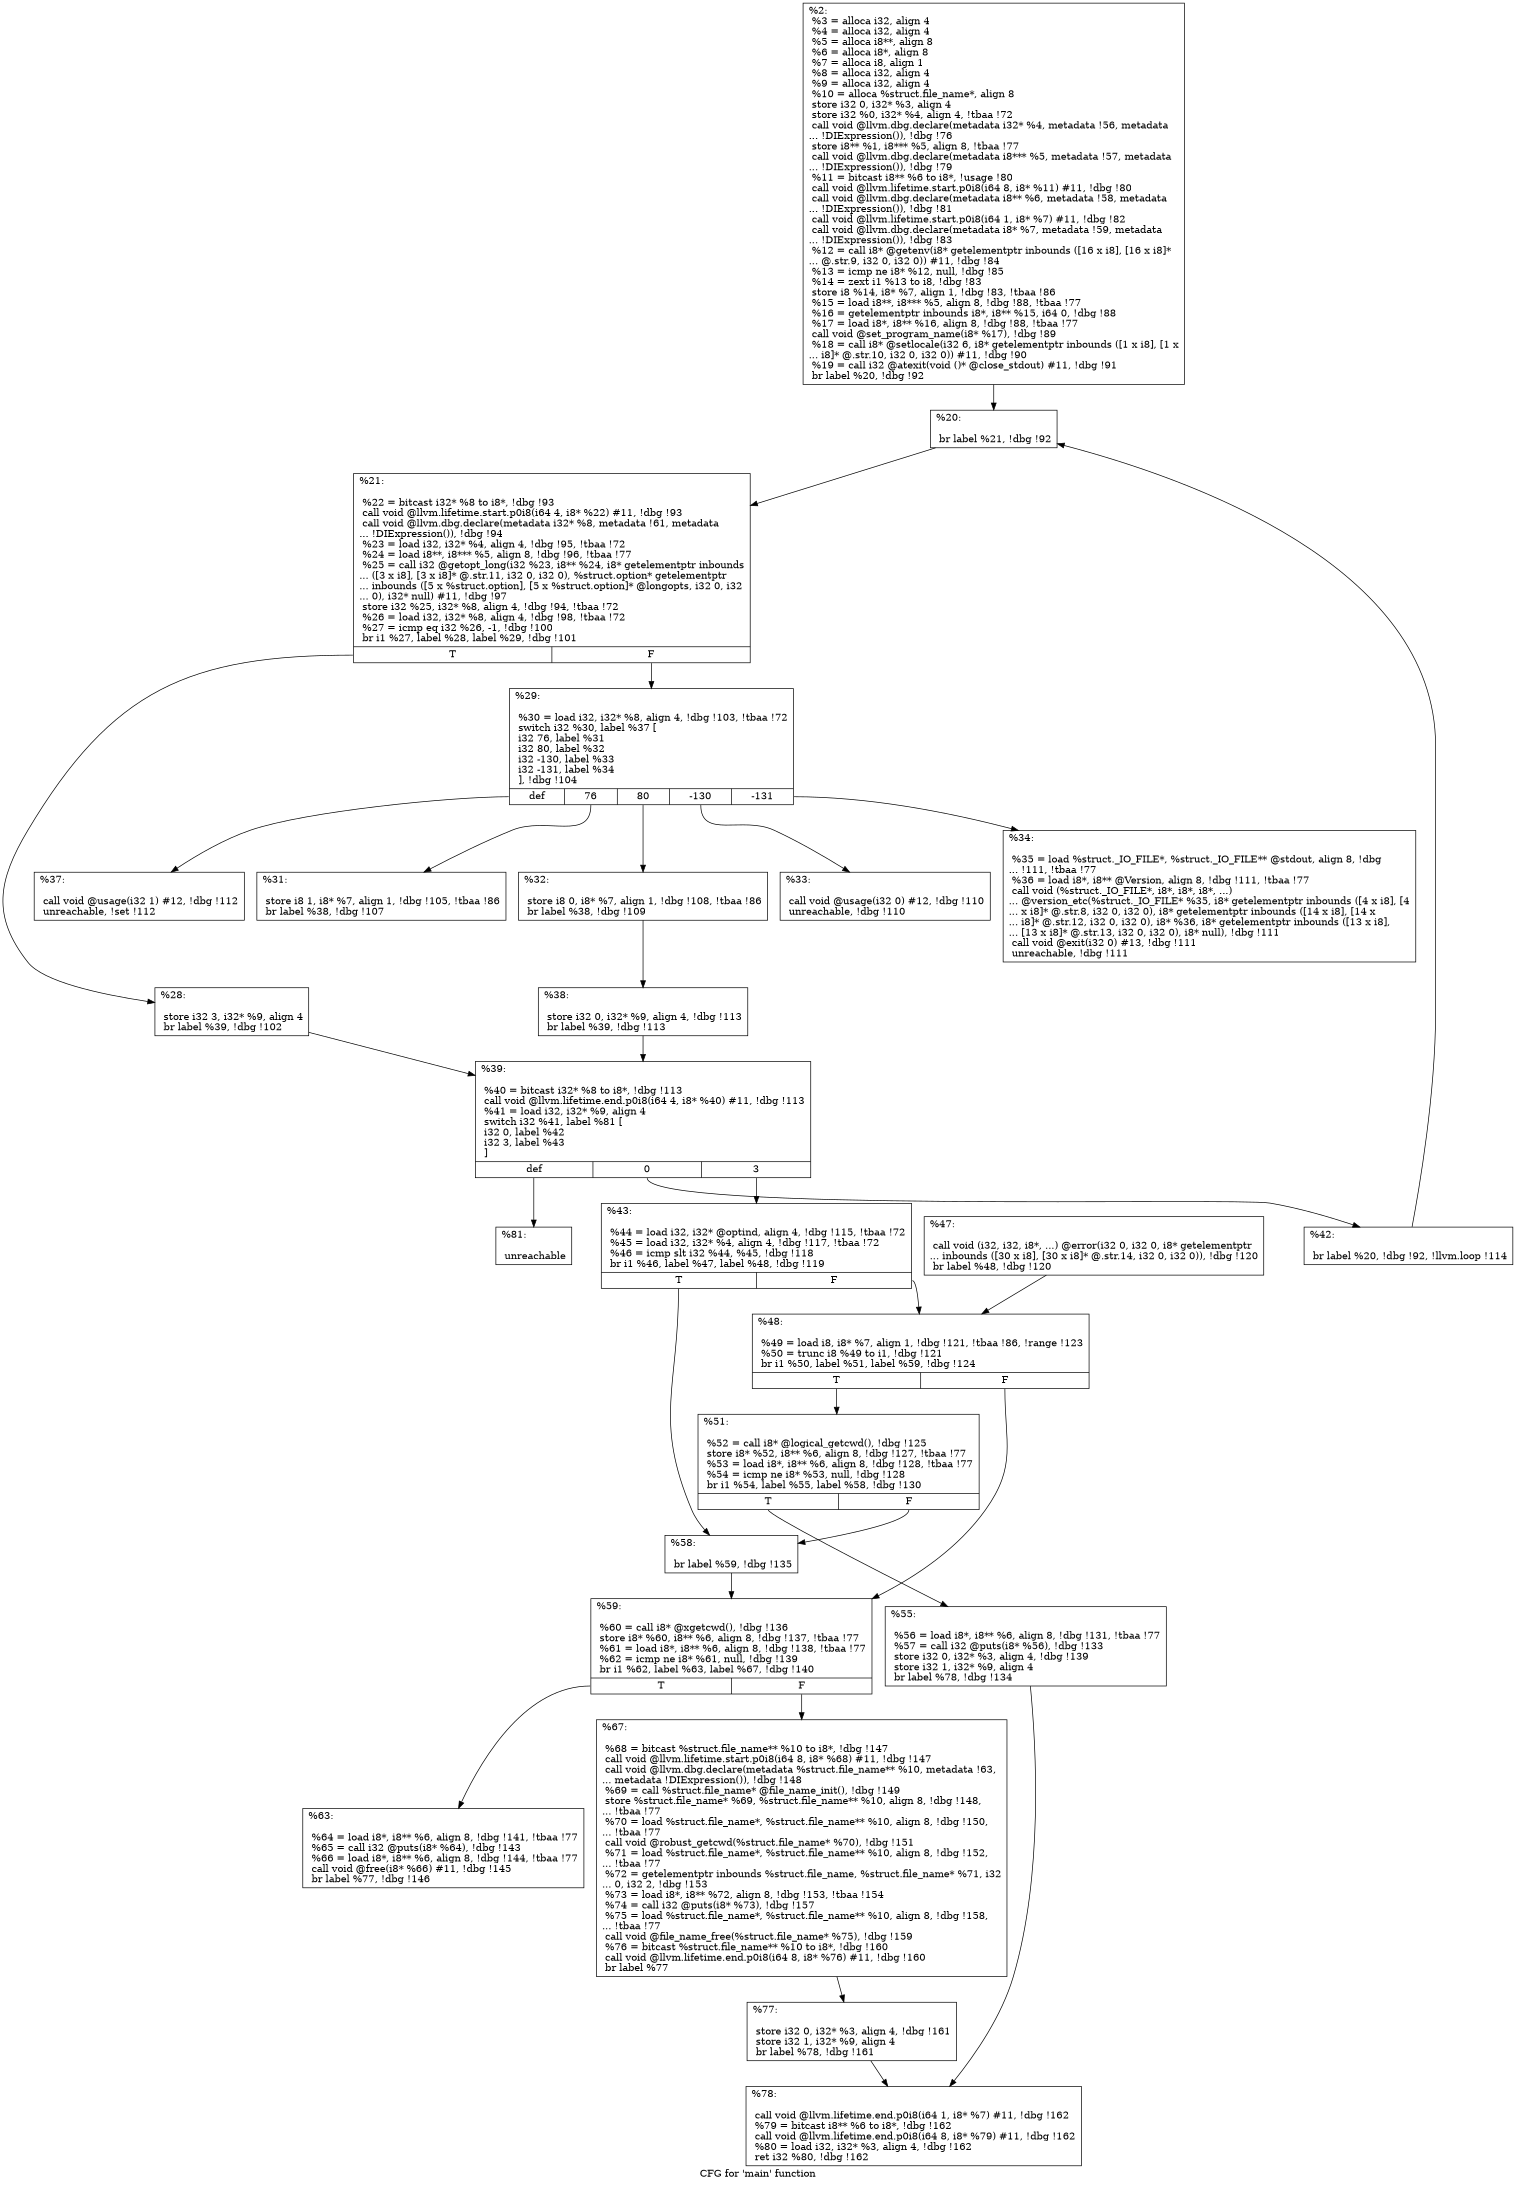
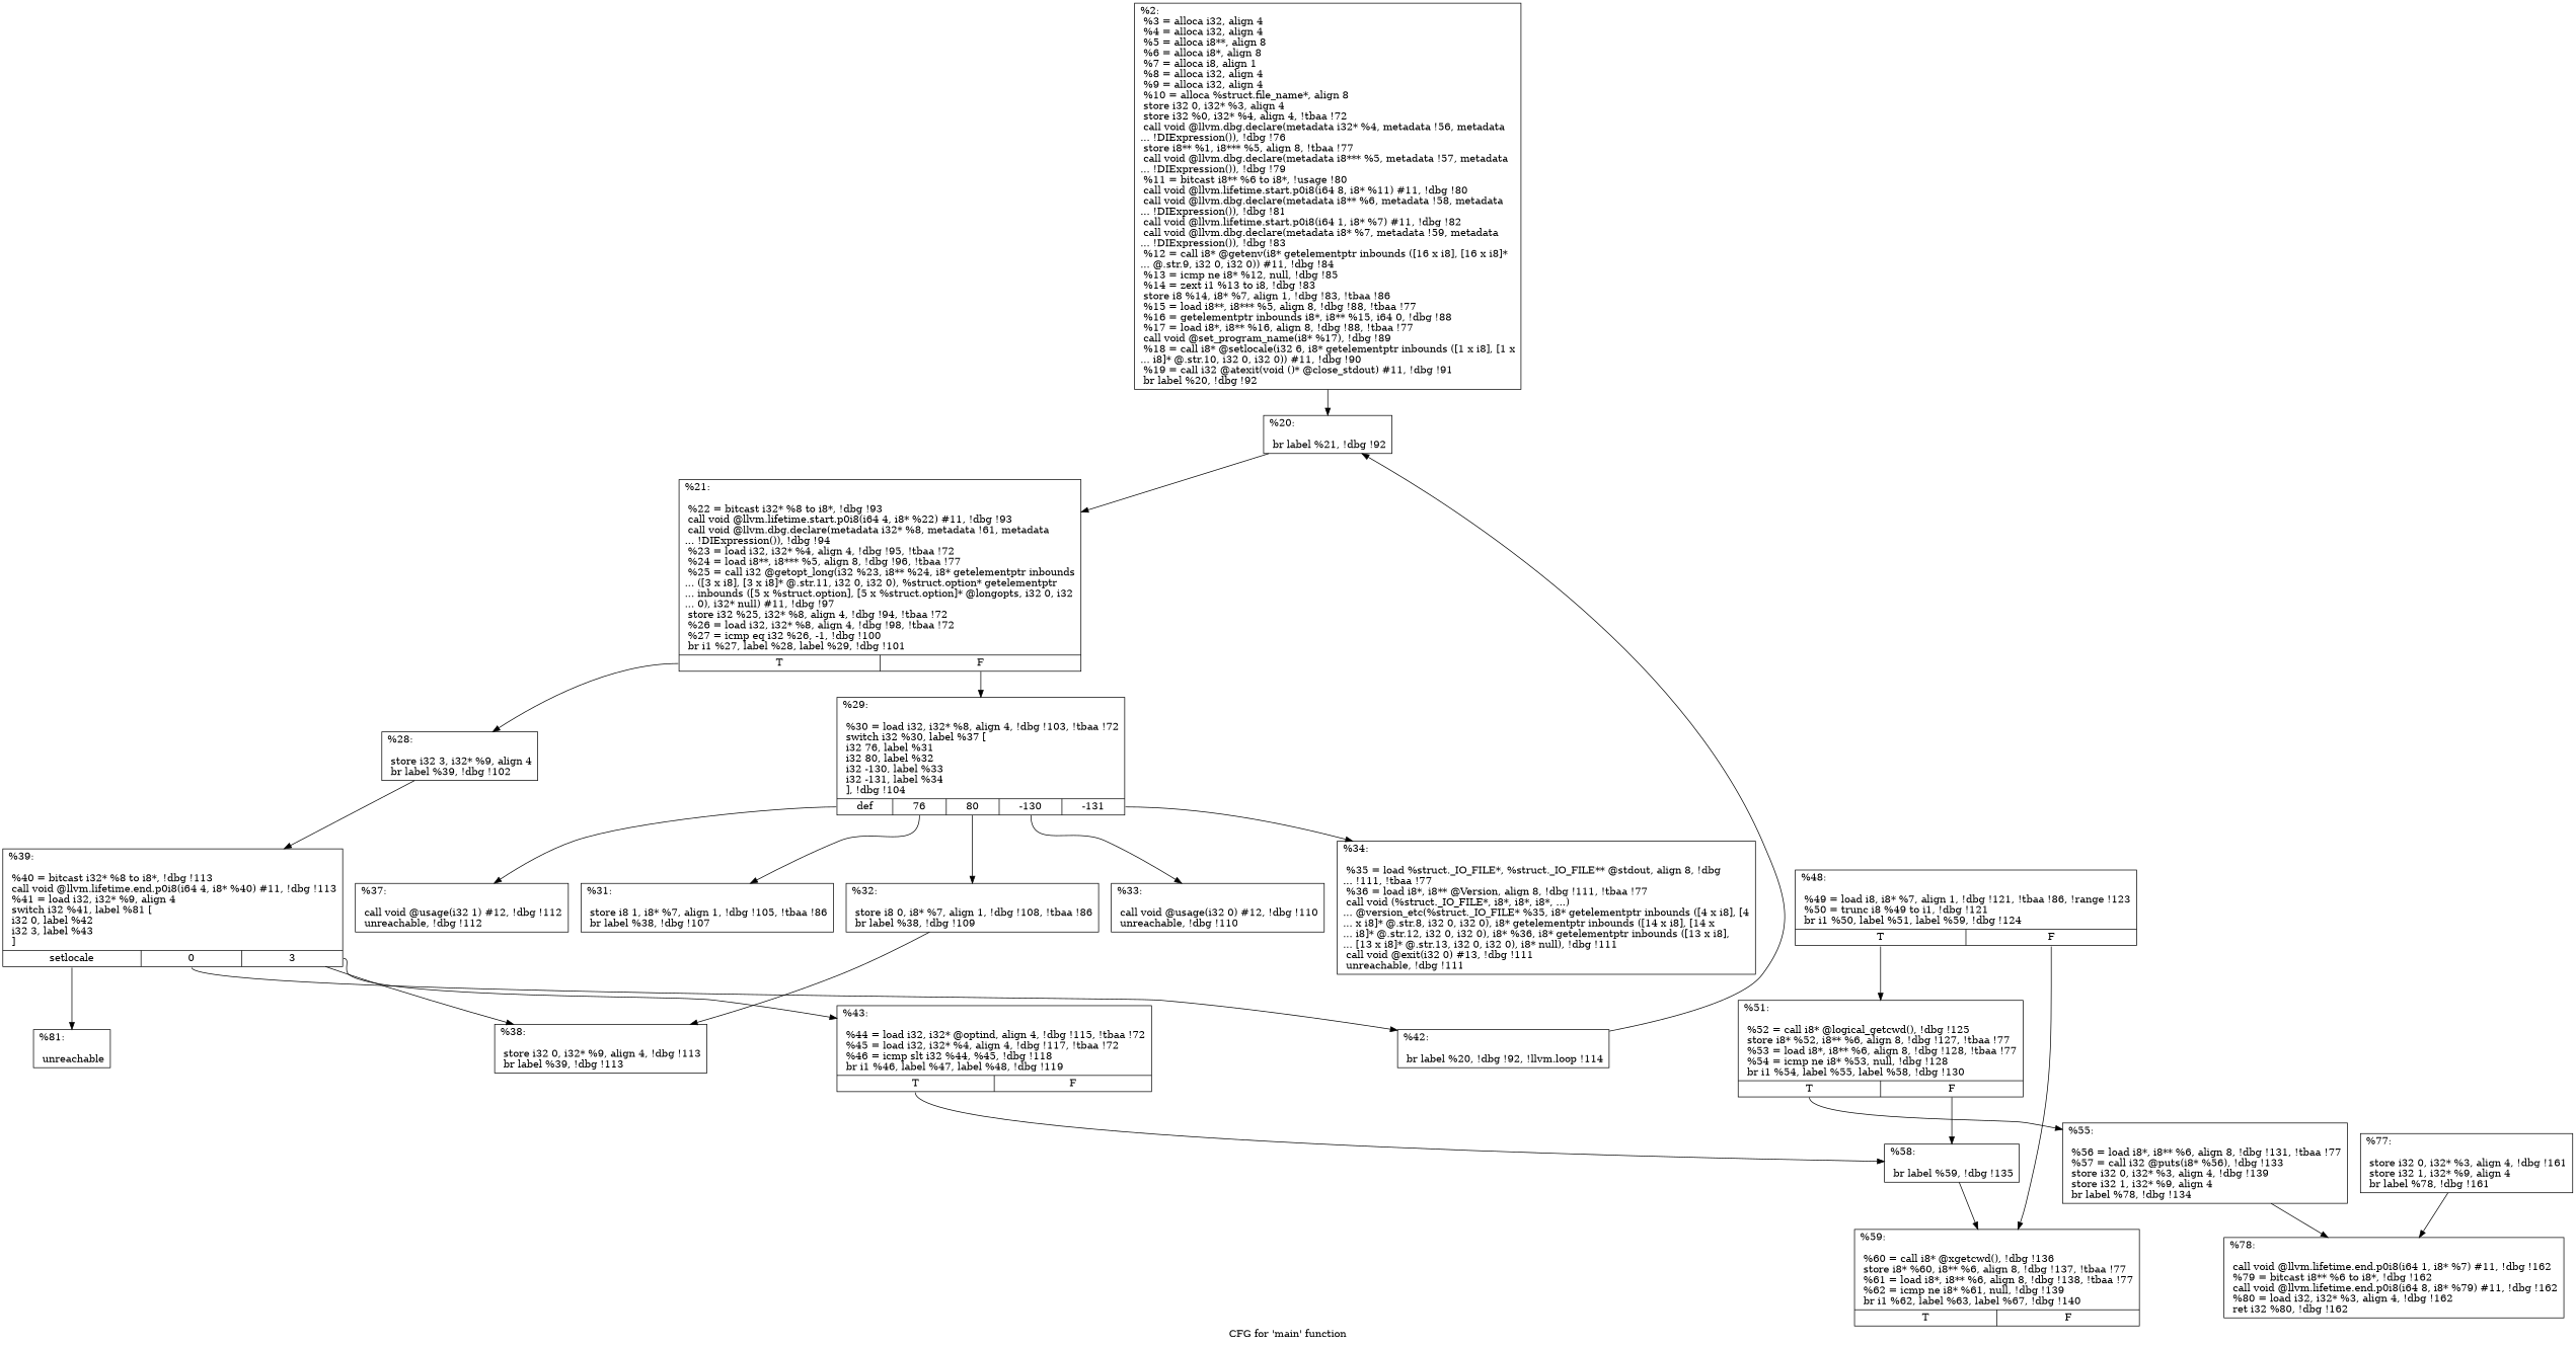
  digraph {
    label="CFG for 'main' function"
    node [shape=record]
    n1 [label="{%2:\l  %3 = alloca i32, align 4\l  %4 = alloca i32, align 4\l  %5 = alloca i8**, align 8\l  %6 = alloca i8*, align 8\l  %7 = alloca i8, align 1\l  %8 = alloca i32, align 4\l  %9 = alloca i32, align 4\l  %10 = alloca %struct.file_name*, align 8\l  store i32 0, i32* %3, align 4\l  store i32 %0, i32* %4, align 4, !tbaa !72\l  call void @llvm.dbg.declare(metadata i32* %4, metadata !56, metadata\l... !DIExpression()), !dbg !76\l  store i8** %1, i8*** %5, align 8, !tbaa !77\l  call void @llvm.dbg.declare(metadata i8*** %5, metadata !57, metadata\l... !DIExpression()), !dbg !79\l  %11 = bitcast i8** %6 to i8*, !usage !80\l  call void @llvm.lifetime.start.p0i8(i64 8, i8* %11) #11, !dbg !80\l  call void @llvm.dbg.declare(metadata i8** %6, metadata !58, metadata\l... !DIExpression()), !dbg !81\l  call void @llvm.lifetime.start.p0i8(i64 1, i8* %7) #11, !dbg !82\l  call void @llvm.dbg.declare(metadata i8* %7, metadata !59, metadata\l... !DIExpression()), !dbg !83\l  %12 = call i8* @getenv(i8* getelementptr inbounds ([16 x i8], [16 x i8]*\l... @.str.9, i32 0, i32 0)) #11, !dbg !84\l  %13 = icmp ne i8* %12, null, !dbg !85\l  %14 = zext i1 %13 to i8, !dbg !83\l  store i8 %14, i8* %7, align 1, !dbg !83, !tbaa !86\l  %15 = load i8**, i8*** %5, align 8, !dbg !88, !tbaa !77\l  %16 = getelementptr inbounds i8*, i8** %15, i64 0, !dbg !88\l  %17 = load i8*, i8** %16, align 8, !dbg !88, !tbaa !77\l  call void @set_program_name(i8* %17), !dbg !89\l  %18 = call i8* @setlocale(i32 6, i8* getelementptr inbounds ([1 x i8], [1 x\l... i8]* @.str.10, i32 0, i32 0)) #11, !dbg !90\l  %19 = call i32 @atexit(void ()* @close_stdout) #11, !dbg !91\l  br label %20, !dbg !92\l}"]
    n2 [label="{%20:\l\l  br label %21, !dbg !92\l}"]
    n3 [label="{%21:\l\l  %22 = bitcast i32* %8 to i8*, !dbg !93\l  call void @llvm.lifetime.start.p0i8(i64 4, i8* %22) #11, !dbg !93\l  call void @llvm.dbg.declare(metadata i32* %8, metadata !61, metadata\l... !DIExpression()), !dbg !94\l  %23 = load i32, i32* %4, align 4, !dbg !95, !tbaa !72\l  %24 = load i8**, i8*** %5, align 8, !dbg !96, !tbaa !77\l  %25 = call i32 @getopt_long(i32 %23, i8** %24, i8* getelementptr inbounds\l... ([3 x i8], [3 x i8]* @.str.11, i32 0, i32 0), %struct.option* getelementptr\l... inbounds ([5 x %struct.option], [5 x %struct.option]* @longopts, i32 0, i32\l... 0), i32* null) #11, !dbg !97\l  store i32 %25, i32* %8, align 4, !dbg !94, !tbaa !72\l  %26 = load i32, i32* %8, align 4, !dbg !98, !tbaa !72\l  %27 = icmp eq i32 %26, -1, !dbg !100\l  br i1 %27, label %28, label %29, !dbg !101\l|{<s0>T|<s1>F}}"]
    n4 [label="{%28:\l\l  store i32 3, i32* %9, align 4\l  br label %39, !dbg !102\l}"]
    n5 [label="{%29:\l\l  %30 = load i32, i32* %8, align 4, !dbg !103, !tbaa !72\l  switch i32 %30, label %37 [\l    i32 76, label %31\l    i32 80, label %32\l    i32 -130, label %33\l    i32 -131, label %34\l  ], !dbg !104\l|{<s0>def|<s1>76|<s2>80|<s3>-130|<s4>-131}}"]
-   n6 [label="{%39:\l\l  %40 = bitcast i32* %8 to i8*, !dbg !113\l  call void @llvm.lifetime.end.p0i8(i64 4, i8* %40) #11, !dbg !113\l  %41 = load i32, i32* %9, align 4\l  switch i32 %41, label %81 [\l    i32 0, label %42\l    i32 3, label %43\l  ]\l|{<s0>def|<s1>0|<s2>3}}"]
-   n7 [label="{%37:\l\l  call void @usage(i32 1) #12, !dbg !112\l  unreachable, !set !112\l}"]
+   n6 [label="{%39:\l\l  %40 = bitcast i32* %8 to i8*, !dbg !113\l  call void @llvm.lifetime.end.p0i8(i64 4, i8* %40) #11, !dbg !113\l  %41 = load i32, i32* %9, align 4\l  switch i32 %41, label %81 [\l    i32 0, label %42\l    i32 3, label %43\l  ]\l|{<s0>setlocale|<s1>0|<s2>3}}"]
+   n7 [label="{%37:\l\l  call void @usage(i32 1) #12, !dbg !112\l  unreachable, !dbg !112\l}"]
    n8 [label="{%31:\l\l  store i8 1, i8* %7, align 1, !dbg !105, !tbaa !86\l  br label %38, !dbg !107\l}"]
    n9 [label="{%32:\l\l  store i8 0, i8* %7, align 1, !dbg !108, !tbaa !86\l  br label %38, !dbg !109\l}"]
    n10 [label="{%33:\l\l  call void @usage(i32 0) #12, !dbg !110\l  unreachable, !dbg !110\l}"]
    n11 [label="{%34:\l\l  %35 = load %struct._IO_FILE*, %struct._IO_FILE** @stdout, align 8, !dbg\l... !111, !tbaa !77\l  %36 = load i8*, i8** @Version, align 8, !dbg !111, !tbaa !77\l  call void (%struct._IO_FILE*, i8*, i8*, i8*, ...)\l... @version_etc(%struct._IO_FILE* %35, i8* getelementptr inbounds ([4 x i8], [4\l... x i8]* @.str.8, i32 0, i32 0), i8* getelementptr inbounds ([14 x i8], [14 x\l... i8]* @.str.12, i32 0, i32 0), i8* %36, i8* getelementptr inbounds ([13 x i8],\l... [13 x i8]* @.str.13, i32 0, i32 0), i8* null), !dbg !111\l  call void @exit(i32 0) #13, !dbg !111\l  unreachable, !dbg !111\l}"]
    n12 [label="{%81:\l\l  unreachable\l}"]
    n13 [label="{%42:\l\l  br label %20, !dbg !92, !llvm.loop !114\l}"]
    n14 [label="{%43:\l\l  %44 = load i32, i32* @optind, align 4, !dbg !115, !tbaa !72\l  %45 = load i32, i32* %4, align 4, !dbg !117, !tbaa !72\l  %46 = icmp slt i32 %44, %45, !dbg !118\l  br i1 %46, label %47, label %48, !dbg !119\l|{<s0>T|<s1>F}}"]
    n15 [label="{%38:\l\l  store i32 0, i32* %9, align 4, !dbg !113\l  br label %39, !dbg !113\l}"]
    n16 [label="{%48:\l\l  %49 = load i8, i8* %7, align 1, !dbg !121, !tbaa !86, !range !123\l  %50 = trunc i8 %49 to i1, !dbg !121\l  br i1 %50, label %51, label %59, !dbg !124\l|{<s0>T|<s1>F}}"]
    n17 [label="{%58:\l\l  br label %59, !dbg !135\l}"]
-   n18 [label="{%47:\l\l  call void (i32, i32, i8*, ...) @error(i32 0, i32 0, i8* getelementptr\l... inbounds ([30 x i8], [30 x i8]* @.str.14, i32 0, i32 0)), !dbg !120\l  br label %48, !dbg !120\l}"]
    n19 [label="{%51:\l\l  %52 = call i8* @logical_getcwd(), !dbg !125\l  store i8* %52, i8** %6, align 8, !dbg !127, !tbaa !77\l  %53 = load i8*, i8** %6, align 8, !dbg !128, !tbaa !77\l  %54 = icmp ne i8* %53, null, !dbg !128\l  br i1 %54, label %55, label %58, !dbg !130\l|{<s0>T|<s1>F}}"]
    n20 [label="{%59:\l\l  %60 = call i8* @xgetcwd(), !dbg !136\l  store i8* %60, i8** %6, align 8, !dbg !137, !tbaa !77\l  %61 = load i8*, i8** %6, align 8, !dbg !138, !tbaa !77\l  %62 = icmp ne i8* %61, null, !dbg !139\l  br i1 %62, label %63, label %67, !dbg !140\l|{<s0>T|<s1>F}}"]
    n21 [label="{%55:\l\l  %56 = load i8*, i8** %6, align 8, !dbg !131, !tbaa !77\l  %57 = call i32 @puts(i8* %56), !dbg !133\l  store i32 0, i32* %3, align 4, !dbg !139\l  store i32 1, i32* %9, align 4\l  br label %78, !dbg !134\l}"]
-   n22 [label="{%63:\l\l  %64 = load i8*, i8** %6, align 8, !dbg !141, !tbaa !77\l  %65 = call i32 @puts(i8* %64), !dbg !143\l  %66 = load i8*, i8** %6, align 8, !dbg !144, !tbaa !77\l  call void @free(i8* %66) #11, !dbg !145\l  br label %77, !dbg !146\l}"]
-   n23 [label="{%67:\l\l  %68 = bitcast %struct.file_name** %10 to i8*, !dbg !147\l  call void @llvm.lifetime.start.p0i8(i64 8, i8* %68) #11, !dbg !147\l  call void @llvm.dbg.declare(metadata %struct.file_name** %10, metadata !63,\l... metadata !DIExpression()), !dbg !148\l  %69 = call %struct.file_name* @file_name_init(), !dbg !149\l  store %struct.file_name* %69, %struct.file_name** %10, align 8, !dbg !148,\l... !tbaa !77\l  %70 = load %struct.file_name*, %struct.file_name** %10, align 8, !dbg !150,\l... !tbaa !77\l  call void @robust_getcwd(%struct.file_name* %70), !dbg !151\l  %71 = load %struct.file_name*, %struct.file_name** %10, align 8, !dbg !152,\l... !tbaa !77\l  %72 = getelementptr inbounds %struct.file_name, %struct.file_name* %71, i32\l... 0, i32 2, !dbg !153\l  %73 = load i8*, i8** %72, align 8, !dbg !153, !tbaa !154\l  %74 = call i32 @puts(i8* %73), !dbg !157\l  %75 = load %struct.file_name*, %struct.file_name** %10, align 8, !dbg !158,\l... !tbaa !77\l  call void @file_name_free(%struct.file_name* %75), !dbg !159\l  %76 = bitcast %struct.file_name** %10 to i8*, !dbg !160\l  call void @llvm.lifetime.end.p0i8(i64 8, i8* %76) #11, !dbg !160\l  br label %77\l}"]
    n24 [label="{%78:\l\l  call void @llvm.lifetime.end.p0i8(i64 1, i8* %7) #11, !dbg !162\l  %79 = bitcast i8** %6 to i8*, !dbg !162\l  call void @llvm.lifetime.end.p0i8(i64 8, i8* %79) #11, !dbg !162\l  %80 = load i32, i32* %3, align 4, !dbg !162\l  ret i32 %80, !dbg !162\l}"]
    n25 [label="{%77:\l\l  store i32 0, i32* %3, align 4, !dbg !161\l  store i32 1, i32* %9, align 4\l  br label %78, !dbg !161\l}"]
    n1 -> n2
    n2 -> n3
    n3 -> n4 [tailport=s0]
    n3 -> n5 [tailport=s1]
    n4 -> n6
    n5 -> n7 [tailport=s0]
    n5 -> n8 [tailport=s1]
    n5 -> n9 [tailport=s2]
    n5 -> n10 [tailport=s3]
    n5 -> n11 [tailport=s4]
    n6 -> n12 [tailport=s0]
    n6 -> n13 [tailport=s1]
    n6 -> n14 [tailport=s2]
    n9 -> n15
    n13 -> n2
-   n14 -> n16 [tailport=s1]
    n14 -> n17 [tailport=s0]
-   n15 -> n6
+   n6 -> n15
    n16 -> n19 [tailport=s0]
    n16 -> n20 [tailport=s1]
    n17 -> n20
-   n18 -> n16
    n19 -> n17 [tailport=s1]
    n19 -> n21 [tailport=s0]
-   n20 -> n22 [tailport=s0]
-   n20 -> n23 [tailport=s1]
    n21 -> n24
-   n23 -> n25
    n25 -> n24
  }
